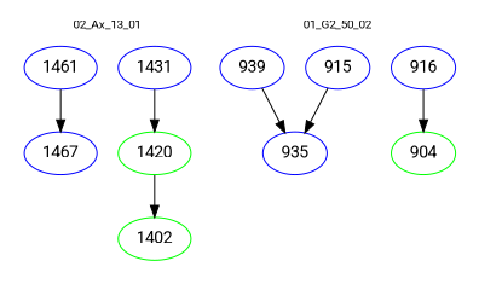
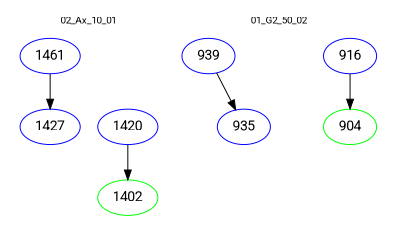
  digraph {
    fontname=Roboto
    node [color=blue fontname=Roboto]
    edge [color=black fontname=Roboto]
-   n1 [label=1431]
-   n2 [color=green label=1420]
+   n2 [label=1420]
    n3 [label=1461]
    n4 [color=green label=1402]
-   n5 [label=1467]
-   n6 [label=915]
+   n5 [label=1427]
    n7 [label=916]
    n8 [label=935]
    n9 [color=green label=904]
    n10 [label=939]
    subgraph cluster_1 {
      color=white
      fontsize=10
-     label="02_Ax_13_01"
-     n1
+     label="02_Ax_10_01"
      n2
      n3
      n4
      n5
    }
    subgraph cluster_2 {
      color=white
      fontsize=10
      label="01_G2_50_02"
-     n6
      n7
      n8
      n9
      n10
    }
-   n1 -> n2
    n2 -> n4
    n3 -> n5
-   n6 -> n8
    n7 -> n9
    n10 -> n8
  }
